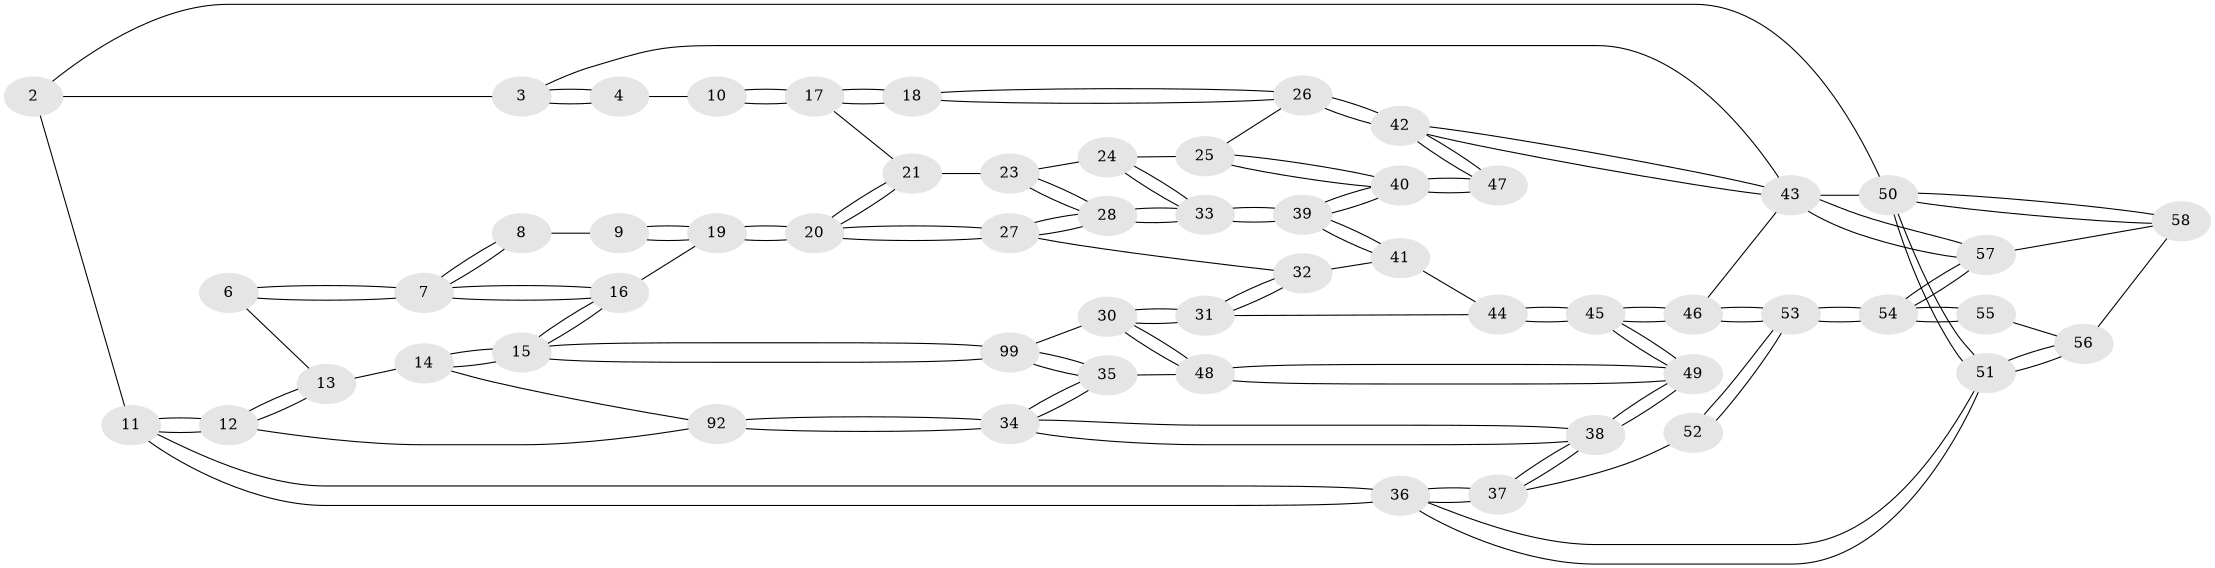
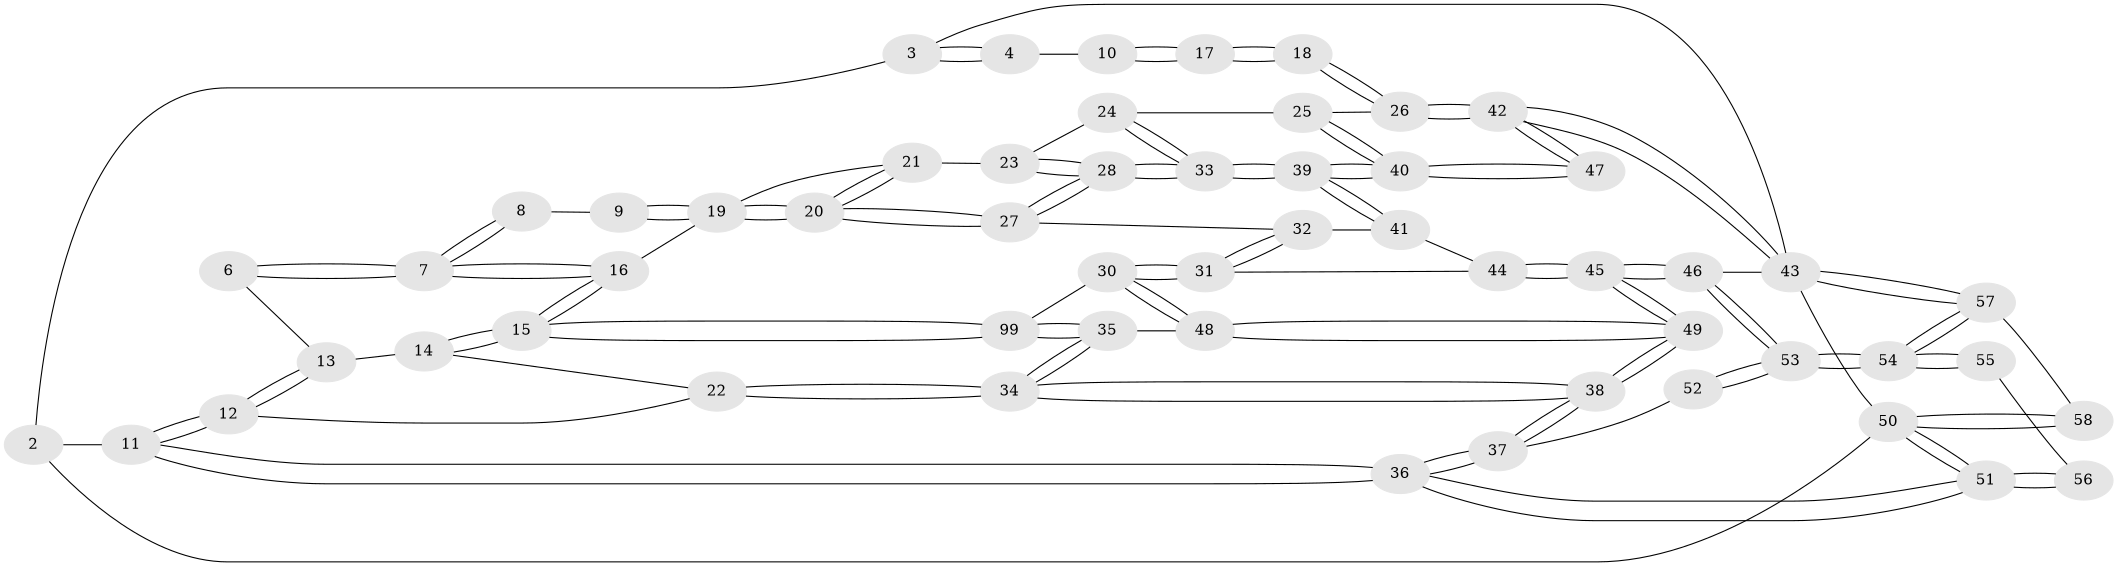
  graph {
    rankdir=LR
    node [color=gray90 style=filled]
    2
    3
    11
    50
    6
    7
    13
    4
    43
    12
    36
    51
    58
    10
    18
    26
    57
    17
    8
    9
    16
    14
    19
    20
    21
-   22 [label=92]
+   22
    37
    34
    15
    n30 [label=99]
    30
    35
    23
    42
    27
    28
    32
    24
    38
    25
    33
    40
    39
    47
    41
    31
    48
    44
    49
    45
    52
    56
    53
    46
    54
    55
    2 -- 3
    2 -- 11
    2 -- 50
    3 -- 4
    3 -- 4
    3 -- 43
    11 -- 12
    11 -- 12
    11 -- 36
    11 -- 36
    50 -- 51
    50 -- 51
    50 -- 58
    50 -- 58
    6 -- 7
    6 -- 7
    6 -- 13
    7 -- 8
    7 -- 8
    7 -- 16
    7 -- 16
    13 -- 14
    4 -- 10
    43 -- 50
    43 -- 57
    43 -- 57
    12 -- 13
    12 -- 13
    12 -- 22
    36 -- 51
    36 -- 51
    36 -- 37
    36 -- 37
    51 -- 56
    51 -- 56
    10 -- 17
    10 -- 17
    18 -- 26
    18 -- 26
    26 -- 42
    26 -- 42
    57 -- 58
    17 -- 18
    17 -- 18
-   17 -- 21
+   19 -- 21
    8 -- 9
    9 -- 19
    9 -- 19
    16 -- 19
    14 -- 22
    14 -- 15
    14 -- 15
    19 -- 20
    19 -- 20
    20 -- 21
    20 -- 21
    20 -- 27
    20 -- 27
    21 -- 23
    22 -- 34
    22 -- 34
    37 -- 38
    37 -- 38
    37 -- 52
    34 -- 35
    34 -- 35
    34 -- 38
    34 -- 38
    15 -- 16
    15 -- 16
    15 -- n30
    15 -- n30
    n30 -- 30
    n30 -- 35
    n30 -- 35
    30 -- 31
    30 -- 31
    30 -- 48
    30 -- 48
    35 -- 48
    23 -- 28
    23 -- 28
    23 -- 24
    42 -- 43
    42 -- 43
    42 -- 47
    42 -- 47
    27 -- 28
    27 -- 28
    27 -- 32
    28 -- 33
    28 -- 33
    32 -- 41
    24 -- 25
    24 -- 33
    24 -- 33
    38 -- 49
    38 -- 49
    25 -- 26
    25 -- 40
    25 -- 40
    33 -- 39
    33 -- 39
    40 -- 47
    40 -- 47
    39 -- 40
    39 -- 40
    39 -- 41
    39 -- 41
    41 -- 44
    31 -- 32
    31 -- 32
    31 -- 44
    48 -- 49
    48 -- 49
    44 -- 45
    44 -- 45
    45 -- 49
    45 -- 49
    45 -- 46
    45 -- 46
    52 -- 53
    52 -- 53
-   56 -- 58
    53 -- 54
    53 -- 54
    46 -- 43
    46 -- 53
    46 -- 53
    54 -- 57
    54 -- 57
    54 -- 55
    54 -- 55
    55 -- 56
  }
